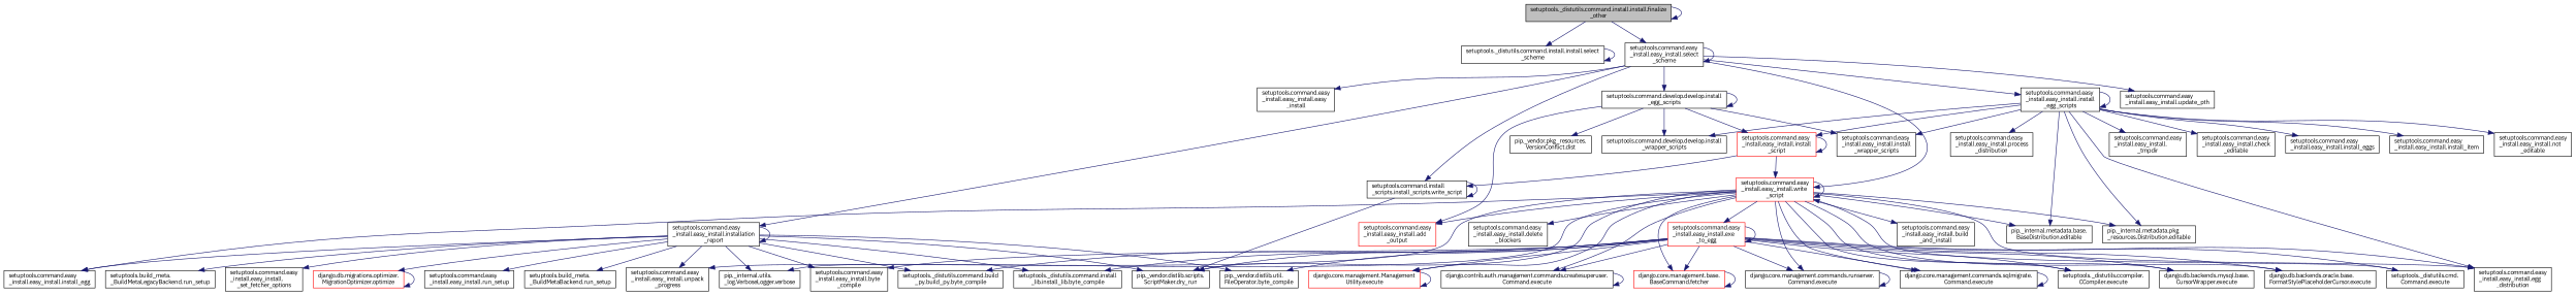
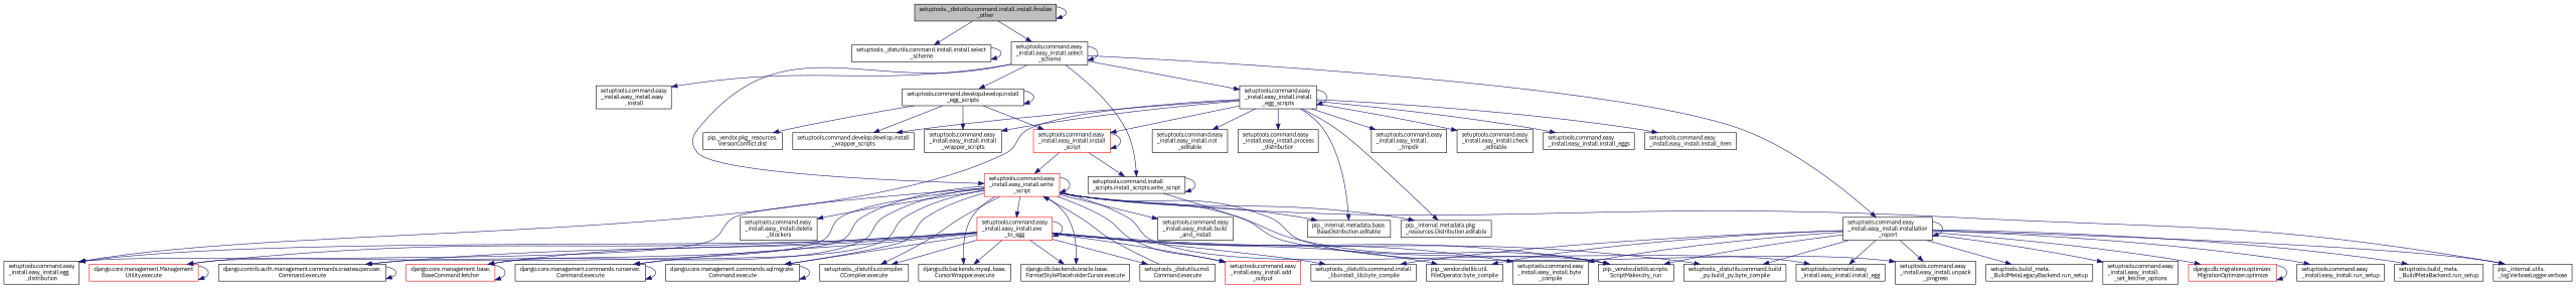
  digraph {
    fontname="IBM Plex Sans"
    rankdir=TB
    node [color=black fillcolor=white fontname="IBM Plex Sans" fontsize=10 shape=record style=filled]
    edge [color=midnightblue fontname="IBM Plex Sans" fontsize=10 labelfontname=Helvetica labelfontsize=10 style=solid]
    n1 [fillcolor=grey75 fontcolor=black height=0.2 label="setuptools._distutils.command.install.install.finalize\l_other" width=0.4]
    n2 [height=0.2 label="setuptools._distutils.command.install.install.select\l_scheme" width=0.4]
    n3 [height=0.2 label="setuptools.command.easy\l_install.easy_install.select\l_scheme" width=0.4]
    n4 [height=0.2 label="setuptools.command.easy\l_install.easy_install.easy\l_install" width=0.4]
    n5 [height=0.2 label="setuptools.command.develop.develop.install\l_egg_scripts" width=0.4]
    n6 [height=0.2 label="setuptools.command.install\l_scripts.install_scripts.write_script" width=0.4]
    n7 [color=red height=0.2 label="setuptools.command.easy\l_install.easy_install.write\l_script" width=0.4]
    n8 [height=0.2 label="setuptools.command.easy\l_install.easy_install.install\l_egg_scripts" width=0.4]
    n9 [height=0.2 label="setuptools.command.easy\l_install.easy_install.installation\l_report" width=0.4]
-   n10 [height=0.2 label="setuptools.command.easy\l_install.easy_install.update_pth" width=0.4]
    n11 [height=0.2 label="pip._vendor.pkg_resources.\lVersionConflict.dist" width=0.4]
    n12 [color=red height=0.2 label="setuptools.command.easy\l_install.easy_install.install\l_script" width=0.4]
    n13 [height=0.2 label="setuptools.command.develop.develop.install\l_wrapper_scripts" width=0.4]
    n14 [height=0.2 label="setuptools.command.easy\l_install.easy_install.install\l_wrapper_scripts" width=0.4]
    n15 [height=0.2 label="pip._vendor.distlib.scripts.\lScriptMaker.dry_run" width=0.4]
    n16 [color=red height=0.2 label="setuptools.command.easy\l_install.easy_install.add\l_output" width=0.4]
    n17 [height=0.2 label="setuptools.command.easy\l_install.easy_install.build\l_and_install" width=0.4]
    n18 [height=0.2 label="setuptools.command.easy\l_install.easy_install.delete\l_blockers" width=0.4]
    n19 [height=0.2 label="pip._internal.metadata.base.\lBaseDistribution.editable" width=0.4]
    n20 [height=0.2 label="pip._internal.metadata.pkg\l_resources.Distribution.editable" width=0.4]
    n21 [height=0.2 label="setuptools.command.easy\l_install.easy_install.egg\l_distribution" width=0.4]
    n22 [color=red height=0.2 label="setuptools.command.easy\l_install.easy_install.exe\l_to_egg" width=0.4]
    n23 [color=red height=0.2 label="django.core.management.Management\lUtility.execute" width=0.4]
    n24 [height=0.2 label="django.contrib.auth.management.commands.createsuperuser.\lCommand.execute" width=0.4]
    n25 [color=red height=0.2 label="django.core.management.base.\lBaseCommand.fetcher" width=0.4]
    n26 [height=0.2 label="django.core.management.commands.runserver.\lCommand.execute" width=0.4]
    n27 [height=0.2 label="django.core.management.commands.sqlmigrate.\lCommand.execute" width=0.4]
    n28 [height=0.2 label="setuptools._distutils.ccompiler.\lCCompiler.execute" width=0.4]
    n29 [height=0.2 label="django.db.backends.mysql.base.\lCursorWrapper.execute" width=0.4]
    n30 [height=0.2 label="django.db.backends.oracle.base.\lFormatStylePlaceholderCursor.execute" width=0.4]
    n31 [height=0.2 label="setuptools.command.easy\l_install.easy_install.install_egg" width=0.4]
    n32 [height=0.2 label="setuptools.command.easy\l_install.easy_install.unpack\l_progress" width=0.4]
    n33 [height=0.2 label="pip._internal.utils.\l_log.VerboseLogger.verbose" width=0.4]
    n34 [height=0.2 label="setuptools.command.easy\l_install.easy_install.\l_tmpdir" width=0.4]
    n35 [height=0.2 label="setuptools.command.easy\l_install.easy_install.check\l_editable" width=0.4]
    n36 [height=0.2 label="setuptools.command.easy\l_install.easy_install.install_eggs" width=0.4]
    n37 [height=0.2 label="setuptools.command.easy\l_install.easy_install.install_item" width=0.4]
    n38 [height=0.2 label="setuptools.command.easy\l_install.easy_install.not\l_editable" width=0.4]
    n39 [height=0.2 label="setuptools.command.easy\l_install.easy_install.process\l_distribution" width=0.4]
    n40 [height=0.2 label="setuptools._distutils.command.build\l_py.build_py.byte_compile" width=0.4]
    n41 [height=0.2 label="setuptools._distutils.command.install\l_lib.install_lib.byte_compile" width=0.4]
    n42 [height=0.2 label="pip._vendor.distlib.util.\lFileOperator.byte_compile" width=0.4]
    n43 [height=0.2 label="setuptools.command.easy\l_install.easy_install.byte\l_compile" width=0.4]
    n44 [height=0.2 label="setuptools.command.easy\l_install.easy_install.\l_set_fetcher_options" width=0.4]
    n45 [color=red height=0.2 label="django.db.migrations.optimizer.\lMigrationOptimizer.optimize" width=0.4]
    n46 [height=0.2 label="setuptools.command.easy\l_install.easy_install.run_setup" width=0.4]
    n47 [height=0.2 label="setuptools.build_meta.\l_BuildMetaBackend.run_setup" width=0.4]
    n48 [height=0.2 label="setuptools.build_meta.\l_BuildMetaLegacyBackend.run_setup" width=0.4]
    n49 [height=0.2 label="setuptools._distutils.cmd.\lCommand.execute" width=0.4]
    n1 -> n1
    n1 -> n2
    n1 -> n3
    n2 -> n2
    n3 -> n3
    n3 -> n4
    n3 -> n5
    n3 -> n6
    n3 -> n7
    n3 -> n8
    n3 -> n9
-   n3 -> n10
    n5 -> n5
    n5 -> n11
    n5 -> n12
    n5 -> n13
    n5 -> n14
    n6 -> n6
    n6 -> n15
    n7 -> n7
    n7 -> n15
    n7 -> n16
    n7 -> n17
    n7 -> n18
    n7 -> n19
    n7 -> n20
    n7 -> n21
    n7 -> n22
    n7 -> n23
    n7 -> n24
    n7 -> n25
    n7 -> n26
    n7 -> n27
    n7 -> n28
    n7 -> n29
    n7 -> n30
    n7 -> n31
    n7 -> n32
    n7 -> n33
    n8 -> n8
    n8 -> n12
    n8 -> n13
    n8 -> n14
    n8 -> n19
    n8 -> n20
    n8 -> n21
    n8 -> n34
    n8 -> n35
    n8 -> n36
    n8 -> n37
    n8 -> n38
    n8 -> n39
    n9 -> n9
    n9 -> n15
    n9 -> n31
    n9 -> n32
    n9 -> n33
    n9 -> n40
    n9 -> n41
    n9 -> n42
    n9 -> n43
    n9 -> n44
    n9 -> n45
    n9 -> n46
    n9 -> n47
    n9 -> n48
    n12 -> n6
    n12 -> n7
    n12 -> n12
    n22 -> n15
-   n5 -> n16
+   n22 -> n16
    n22 -> n21
    n22 -> n22
    n22 -> n23
    n22 -> n24
    n22 -> n25
    n22 -> n26
    n22 -> n27
    n22 -> n28
    n22 -> n29
    n22 -> n30
    n22 -> n40
    n22 -> n41
    n22 -> n42
    n22 -> n43
    n22 -> n49
    n23 -> n23
    n24 -> n24
    n25 -> n25
    n26 -> n26
    n27 -> n27
    n45 -> n45
    n49 -> n7
  }
